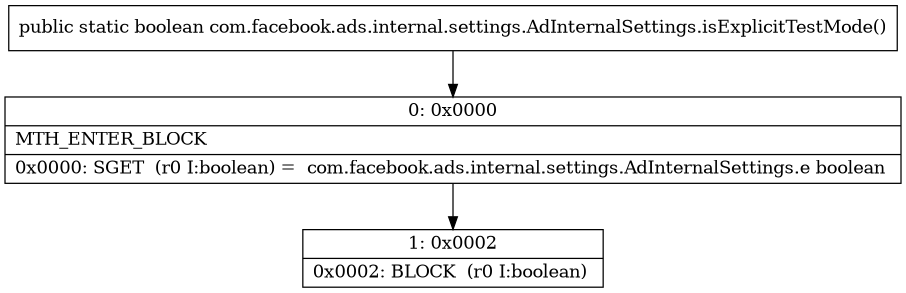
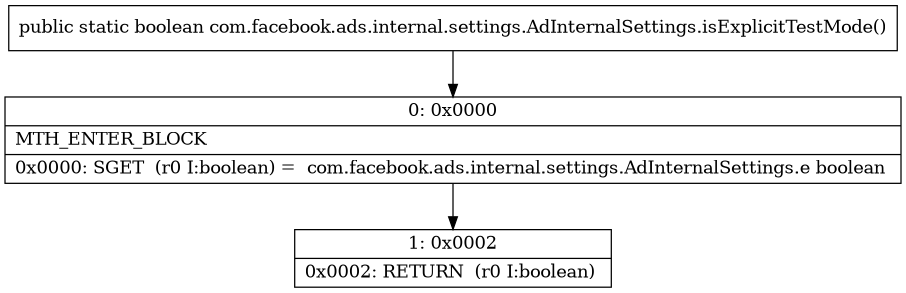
  digraph {
    node [shape=record]
    n1 [label="{0\:\ 0x0000|MTH_ENTER_BLOCK\l|0x0000: SGET  (r0 I:boolean) =  com.facebook.ads.internal.settings.AdInternalSettings.e boolean \l}"]
-   n2 [label="{1\:\ 0x0002|0x0002: BLOCK  (r0 I:boolean) \l}"]
+   n2 [label="{1\:\ 0x0002|0x0002: RETURN  (r0 I:boolean) \l}"]
    n3 [label="{public static boolean com.facebook.ads.internal.settings.AdInternalSettings.isExplicitTestMode() }"]
    n1 -> n2
    n3 -> n1
  }
